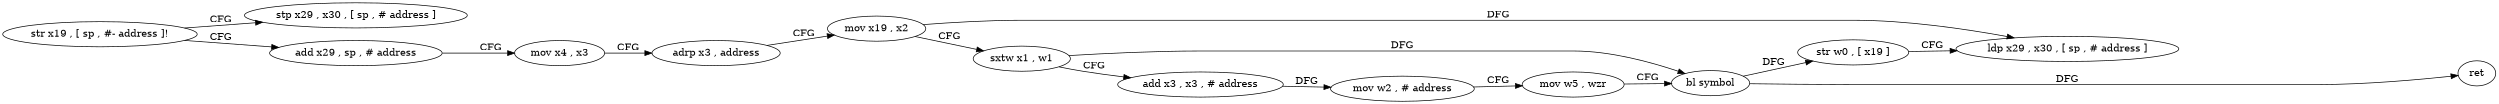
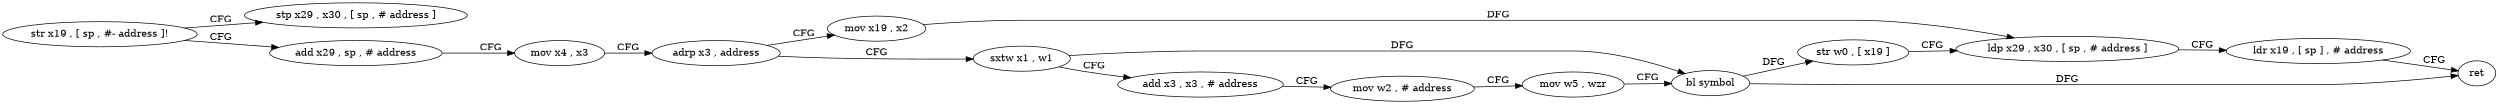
  digraph {
    rankdir=LR
    n1 [label="str x19 , [ sp , #- address ]!"]
    n2 [label="stp x29 , x30 , [ sp , # address ]"]
    n3 [label="add x29 , sp , # address"]
    n4 [label="mov x4 , x3"]
    n5 [label="adrp x3 , address"]
    n6 [label="mov x19 , x2"]
    n7 [label="bl symbol"]
    n8 [label="str w0 , [ x19 ]"]
    n9 [label=ret]
    n10 [label="sxtw x1 , w1"]
    n11 [label="ldp x29 , x30 , [ sp , # address ]"]
    n12 [label="add x3 , x3 , # address"]
    n13 [label="mov w2 , # address"]
    n14 [label="mov w5 , wzr"]
+   n15 [label="ldr x19 , [ sp ] , # address"]
    n1 -> n2 [label=CFG]
    n1 -> n3 [label=CFG]
    n3 -> n4 [label=CFG]
    n4 -> n5 [label=CFG]
    n5 -> n6 [label=CFG]
-   n6 -> n10 [label=CFG]
+   n5 -> n10 [label=CFG]
    n6 -> n11 [label=DFG]
    n7 -> n8 [label=DFG]
    n7 -> n9 [label=DFG]
    n8 -> n11 [label=CFG]
    n10 -> n7 [label=DFG]
    n10 -> n12 [label=CFG]
-   n12 -> n13 [label=DFG]
+   n11 -> n15 [label=CFG]
+   n12 -> n13 [label=CFG]
    n13 -> n14 [label=CFG]
    n14 -> n7 [label=CFG]
+   n15 -> n9 [label=CFG]
  }
